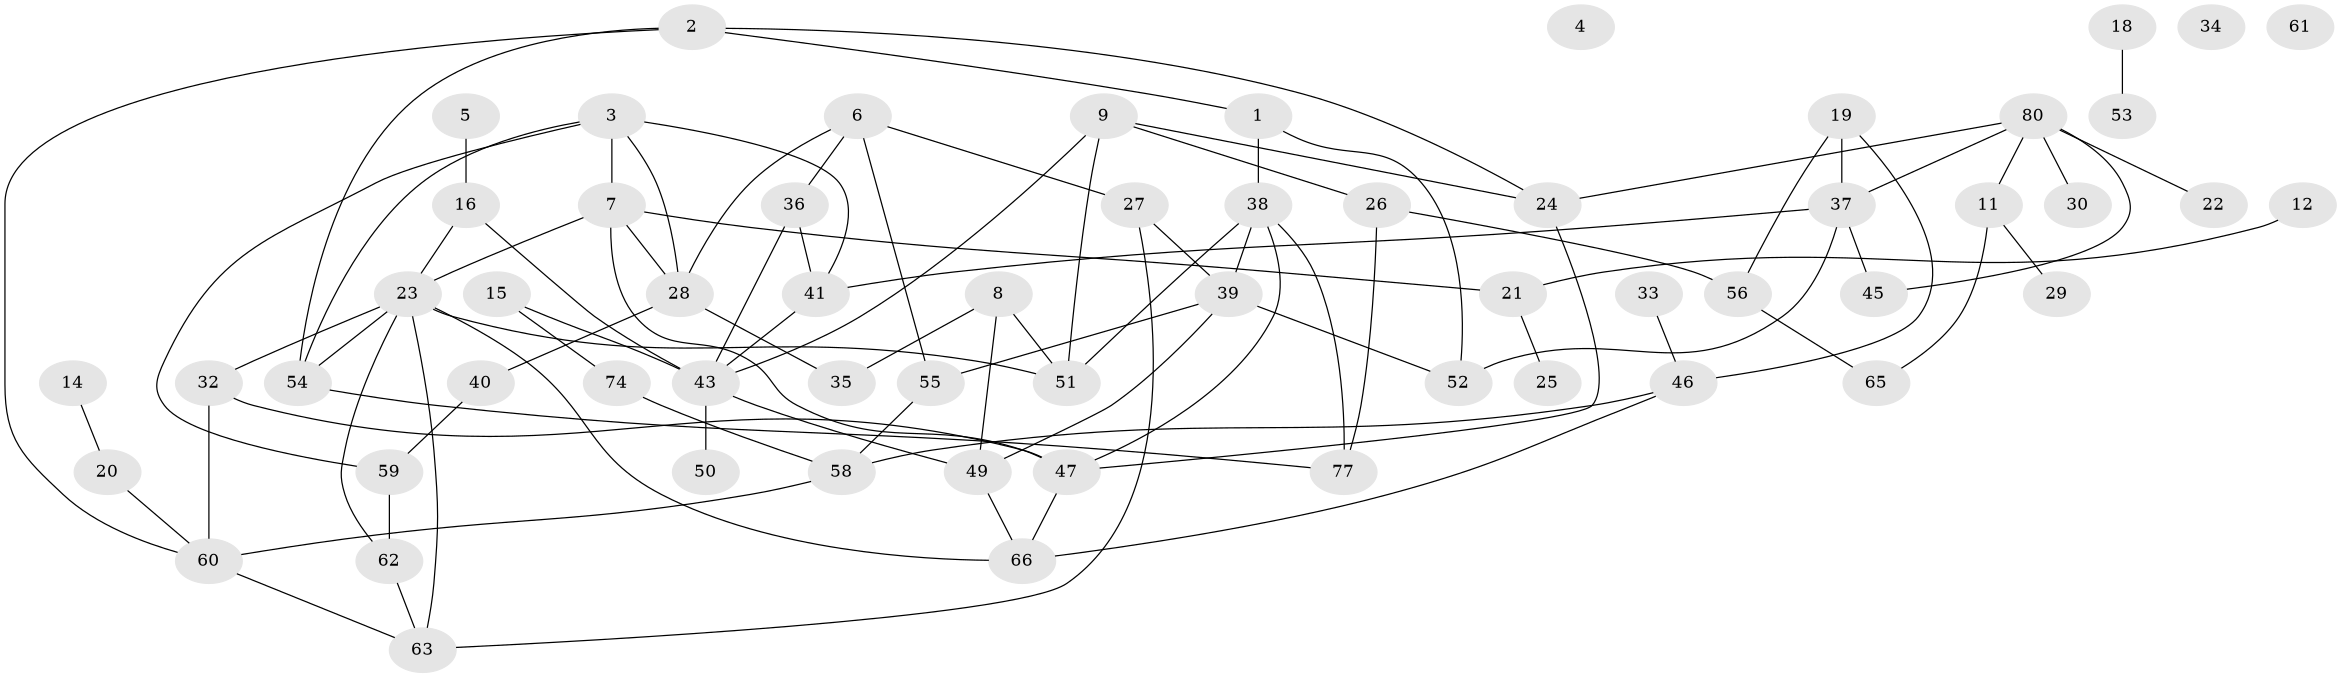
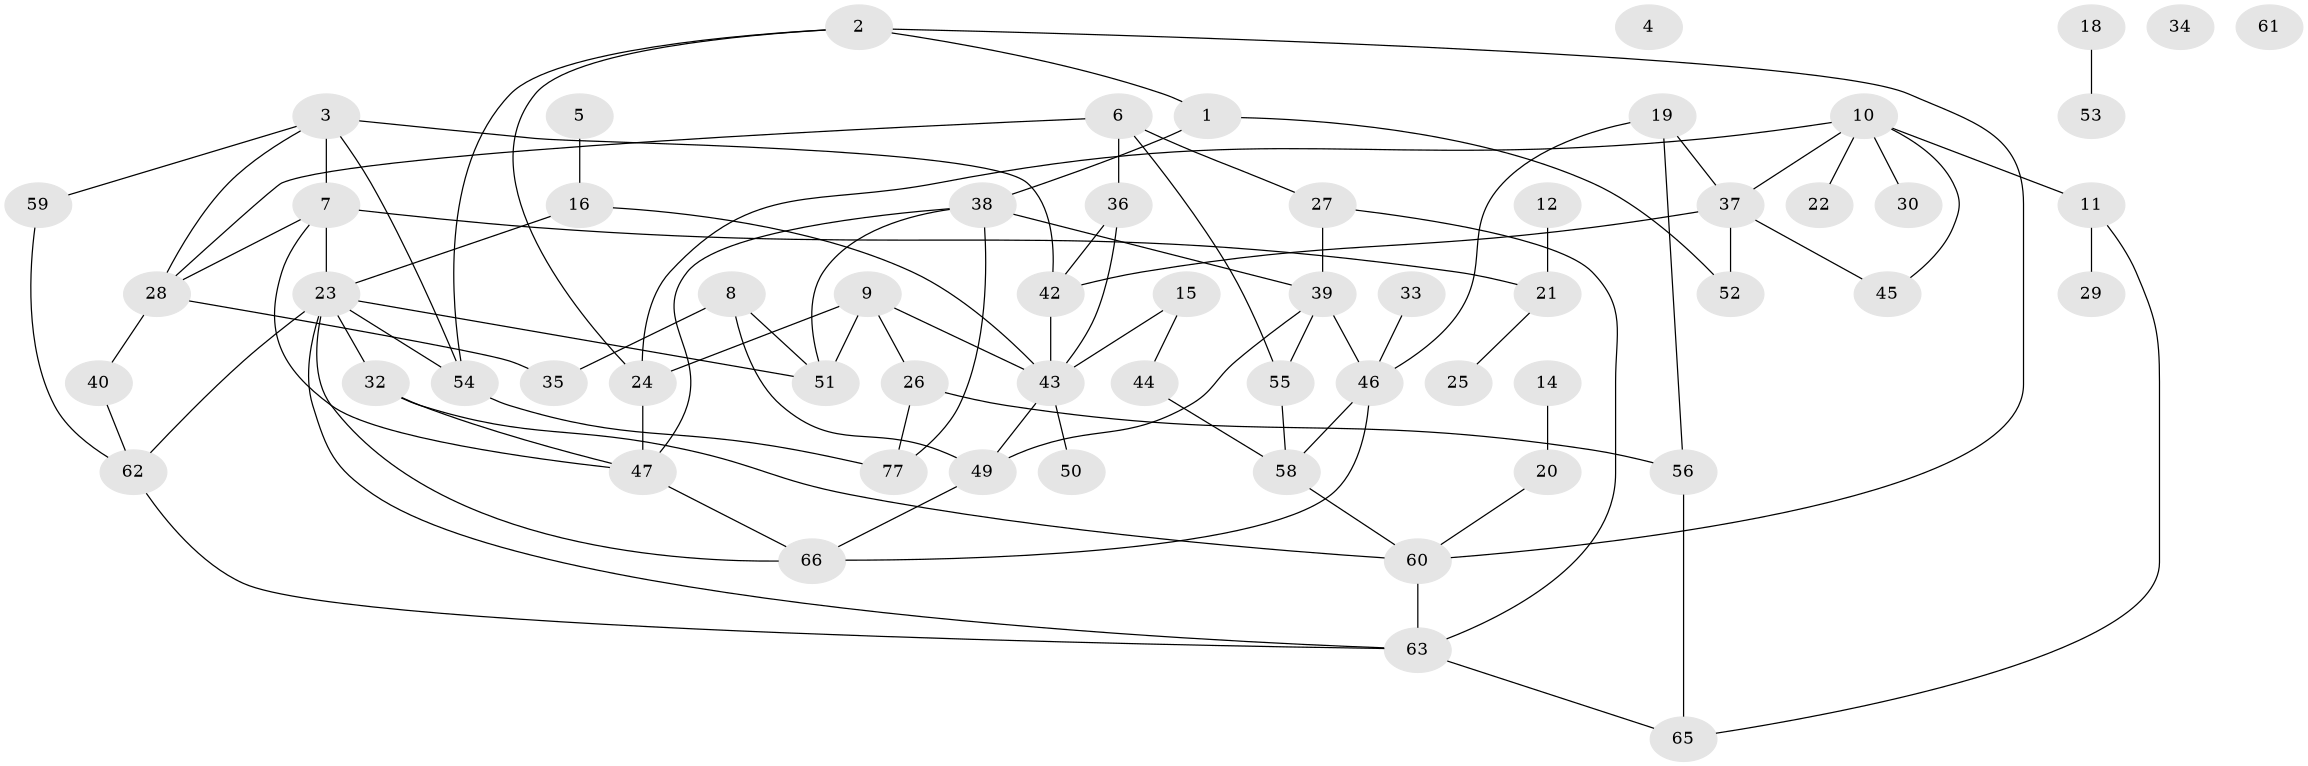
  graph {
    node [color=gray90 style=filled]
    1
    38
    52
    47
    51
    n6 [label=77]
    39
    2
    24
    54
    60
    27
    63
    3
    7
    28
-   41
+   41 [label=42]
    59
    21
    23
    35
    40
    43
    62
    4
    5
    16
    6
    36
    55
    58
    25
    32
    66
    8
    49
    9
    26
    56
    50
-   10 [label=80]
+   10
    11
    22
    30
    37
    45
    29
    65
    12
    15
-   44 [label=74]
+   44
    14
    20
    18
    53
    19
    46
    33
    34
    61
    1 -- 38
    1 -- 52
    38 -- 47
    38 -- 51
    38 -- n6
    38 -- 39
    47 -- 66
-   39 -- 52
+   39 -- 46
    39 -- 55
    39 -- 49
    2 -- 1
    2 -- 24
    2 -- 54
    2 -- 60
    24 -- 47
    54 -- n6
    60 -- 63
    27 -- 39
    27 -- 63
+   63 -- 65
    3 -- 54
    3 -- 7
    3 -- 28
    3 -- 41
    3 -- 59
    7 -- 47
    7 -- 28
    7 -- 21
    7 -- 23
    28 -- 35
    28 -- 40
    41 -- 43
    59 -- 62
    21 -- 25
    23 -- 51
    23 -- 54
    23 -- 63
    23 -- 62
    23 -- 32
    23 -- 66
-   40 -- 59
+   40 -- 62
    43 -- 49
    43 -- 50
    62 -- 63
    5 -- 16
    16 -- 23
    16 -- 43
    6 -- 27
    6 -- 28
    6 -- 36
    6 -- 55
    36 -- 41
    36 -- 43
    55 -- 58
    58 -- 60
    32 -- 47
    32 -- 60
    8 -- 51
    8 -- 35
    8 -- 49
    49 -- 66
    9 -- 51
    9 -- 24
    9 -- 43
    9 -- 26
    26 -- n6
    26 -- 56
    56 -- 65
    10 -- 24
    10 -- 11
    10 -- 22
    10 -- 30
    10 -- 37
    10 -- 45
    11 -- 29
    11 -- 65
    37 -- 52
    37 -- 41
    37 -- 45
    12 -- 21
    15 -- 43
    15 -- 44
    44 -- 58
    14 -- 20
    20 -- 60
    18 -- 53
    19 -- 56
    19 -- 37
    19 -- 46
    46 -- 58
    46 -- 66
    33 -- 46
  }
